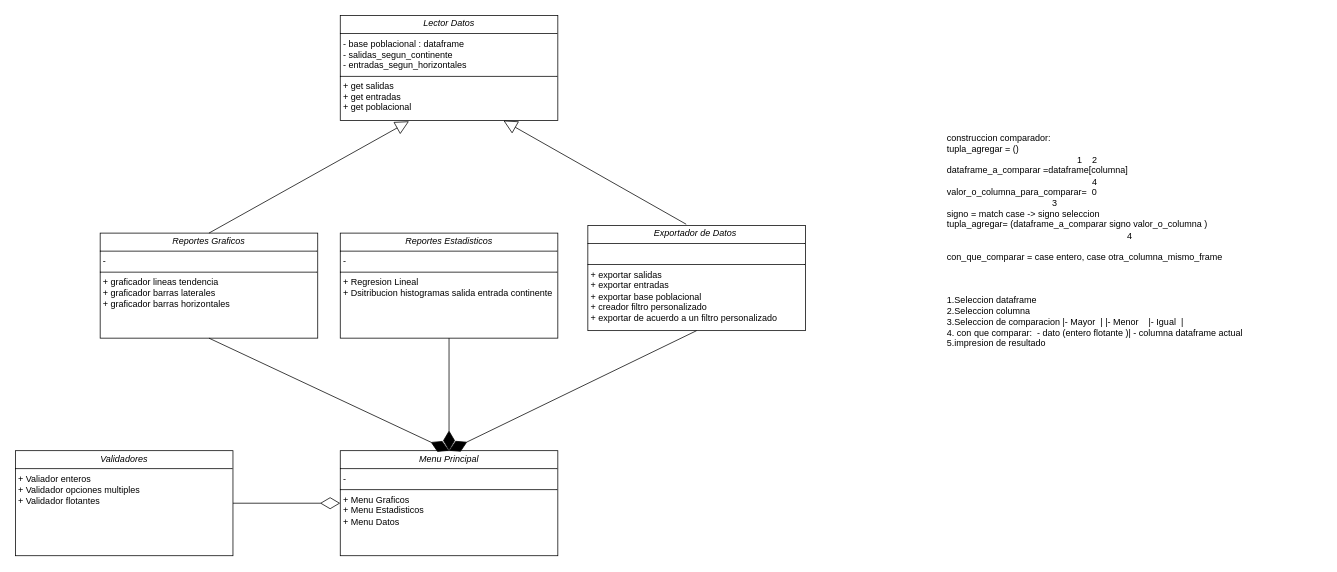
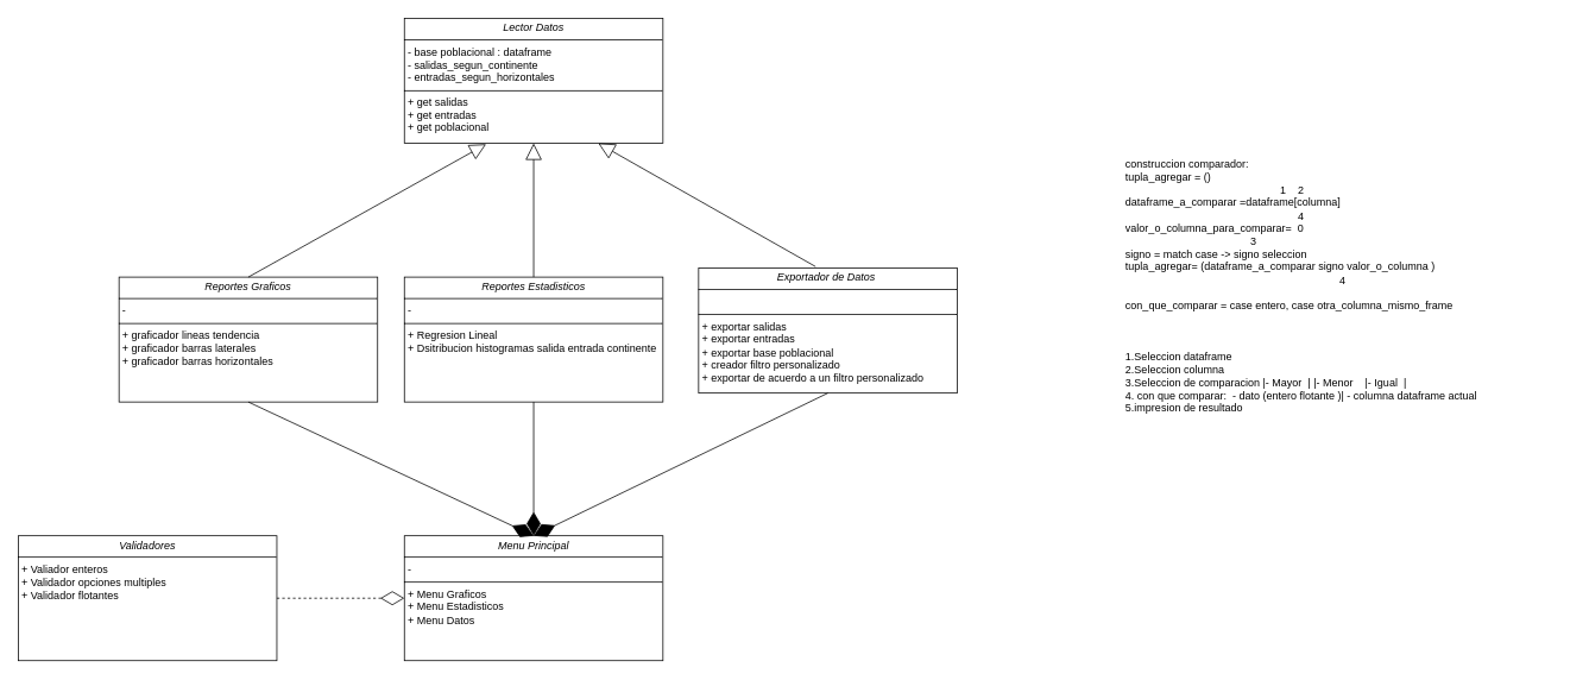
  <mxCell id="0" />
  <mxCell id="1" parent="0" />
  <mxCell id="2" value="&lt;p style=&quot;margin:0px;margin-top:4px;text-align:center;&quot;&gt;&lt;i&gt;Lector Datos&lt;/i&gt;&lt;/p&gt;&lt;hr size=&quot;1&quot; style=&quot;border-style:solid;&quot;&gt;&lt;p style=&quot;margin:0px;margin-left:4px;&quot;&gt;- base poblacional : dataframe&lt;br&gt;- salidas_segun_continente&lt;/p&gt;&lt;p style=&quot;margin:0px;margin-left:4px;&quot;&gt;- entradas_segun_horizontales&lt;/p&gt;&lt;hr size=&quot;1&quot; style=&quot;border-style:solid;&quot;&gt;&lt;p style=&quot;margin:0px;margin-left:4px;&quot;&gt;+ get salidas&lt;br&gt;+ get entradas&lt;/p&gt;&lt;p style=&quot;margin:0px;margin-left:4px;&quot;&gt;+ get poblacional&lt;/p&gt;" style="verticalAlign=top;align=left;overflow=fill;html=1;whiteSpace=wrap;" vertex="1" parent="1"><mxGeometry x="453" y="20" width="290" height="140" as="geometry" /></mxCell>
  <mxCell id="3" value="&lt;p style=&quot;margin:0px;margin-top:4px;text-align:center;&quot;&gt;&lt;i&gt;Reportes Graficos&lt;/i&gt;&lt;/p&gt;&lt;hr size=&quot;1&quot; style=&quot;border-style:solid;&quot;&gt;&lt;p style=&quot;margin:0px;margin-left:4px;&quot;&gt;-&lt;/p&gt;&lt;hr size=&quot;1&quot; style=&quot;border-style:solid;&quot;&gt;&lt;p style=&quot;margin:0px;margin-left:4px;&quot;&gt;+ graficador lineas tendencia&lt;br&gt;+ graficador barras laterales&lt;/p&gt;&lt;p style=&quot;margin:0px;margin-left:4px;&quot;&gt;+ graficador barras horizontales&lt;/p&gt;&lt;p style=&quot;margin:0px;margin-left:4px;&quot;&gt;&lt;br&gt;&lt;/p&gt;" style="verticalAlign=top;align=left;overflow=fill;html=1;whiteSpace=wrap;" vertex="1" parent="1"><mxGeometry x="133" y="310" width="290" height="140" as="geometry" /></mxCell>
  <mxCell id="4" value="&lt;p style=&quot;margin:0px;margin-top:4px;text-align:center;&quot;&gt;&lt;i&gt;Reportes Estadisticos&lt;/i&gt;&lt;/p&gt;&lt;hr size=&quot;1&quot; style=&quot;border-style:solid;&quot;&gt;&lt;p style=&quot;margin:0px;margin-left:4px;&quot;&gt;-&amp;nbsp;&amp;nbsp;&lt;/p&gt;&lt;hr size=&quot;1&quot; style=&quot;border-style:solid;&quot;&gt;&lt;p style=&quot;margin:0px;margin-left:4px;&quot;&gt;+ Regresion Lineal&amp;nbsp;&lt;br&gt;+ Dsitribucion histogramas salida entrada continente&lt;/p&gt;&lt;p style=&quot;margin:0px;margin-left:4px;&quot;&gt;&lt;br&gt;&lt;/p&gt;" style="verticalAlign=top;align=left;overflow=fill;html=1;whiteSpace=wrap;" vertex="1" parent="1"><mxGeometry x="453" y="310" width="290" height="140" as="geometry" /></mxCell>
  <mxCell id="5" value="" style="endArrow=block;endSize=16;endFill=0;html=1;rounded=0;exitX=0.5;exitY=0;exitDx=0;exitDy=0;entryX=0.316;entryY=1.007;entryDx=0;entryDy=0;entryPerimeter=0;" edge="1" parent="1" source="3" target="2"><mxGeometry width="160" relative="1" as="geometry"><mxPoint x="653" y="360" as="sourcePoint" /><mxPoint x="723" y="290" as="targetPoint" /></mxGeometry></mxCell>
+ <mxCell id="6" value="" style="endArrow=block;endSize=16;endFill=0;html=1;rounded=0;exitX=0.5;exitY=0;exitDx=0;exitDy=0;entryX=0.5;entryY=1;entryDx=0;entryDy=0;" edge="1" parent="1" source="4" target="2"><mxGeometry width="160" relative="1" as="geometry"><mxPoint x="660.76" y="346.5" as="sourcePoint" /><mxPoint x="582.849" y="190" as="targetPoint" /></mxGeometry></mxCell>
  <mxCell id="7" value="&lt;p style=&quot;margin:0px;margin-top:4px;text-align:center;&quot;&gt;&lt;i&gt;Menu Principal&lt;/i&gt;&lt;/p&gt;&lt;hr size=&quot;1&quot; style=&quot;border-style:solid;&quot;&gt;&lt;p style=&quot;margin:0px;margin-left:4px;&quot;&gt;-&amp;nbsp;&lt;/p&gt;&lt;hr size=&quot;1&quot; style=&quot;border-style:solid;&quot;&gt;&lt;p style=&quot;margin:0px;margin-left:4px;&quot;&gt;+ Menu Graficos&lt;/p&gt;&lt;p style=&quot;margin:0px;margin-left:4px;&quot;&gt;+ Menu Estadisticos&lt;/p&gt;&lt;p style=&quot;margin:0px;margin-left:4px;&quot;&gt;+ Menu Datos&lt;/p&gt;&lt;p style=&quot;margin:0px;margin-left:4px;&quot;&gt;&lt;br&gt;&lt;/p&gt;" style="verticalAlign=top;align=left;overflow=fill;html=1;whiteSpace=wrap;" vertex="1" parent="1"><mxGeometry x="453" y="600" width="290" height="140" as="geometry" /></mxCell>
  <mxCell id="8" value="" style="endArrow=diamondThin;endFill=1;endSize=24;html=1;rounded=0;entryX=0.5;entryY=0;entryDx=0;entryDy=0;exitX=0.5;exitY=1;exitDx=0;exitDy=0;" edge="1" parent="1" source="3" target="7"><mxGeometry width="160" relative="1" as="geometry"><mxPoint x="643" y="480" as="sourcePoint" /><mxPoint x="803" y="480" as="targetPoint" /></mxGeometry></mxCell>
  <mxCell id="9" value="" style="endArrow=diamondThin;endFill=1;endSize=24;html=1;rounded=0;entryX=0.5;entryY=0;entryDx=0;entryDy=0;exitX=0.5;exitY=1;exitDx=0;exitDy=0;" edge="1" parent="1" source="4" target="7"><mxGeometry width="160" relative="1" as="geometry"><mxPoint x="993" y="490" as="sourcePoint" /><mxPoint x="1168" y="580" as="targetPoint" /></mxGeometry></mxCell>
  <mxCell id="10" value="&lt;p style=&quot;margin:0px;margin-top:4px;text-align:center;&quot;&gt;&lt;i&gt;Exportador de Datos&amp;nbsp;&lt;/i&gt;&lt;/p&gt;&lt;hr size=&quot;1&quot; style=&quot;border-style:solid;&quot;&gt;&lt;p style=&quot;margin:0px;margin-left:4px;&quot;&gt;&lt;span style=&quot;background-color: initial;&quot;&gt;&amp;nbsp;&amp;nbsp;&lt;/span&gt;&lt;/p&gt;&lt;hr size=&quot;1&quot; style=&quot;border-style:solid;&quot;&gt;&lt;p style=&quot;margin:0px;margin-left:4px;&quot;&gt;+ exportar salidas&lt;br&gt;+ exportar entradas&lt;/p&gt;&lt;p style=&quot;margin:0px;margin-left:4px;&quot;&gt;+ exportar base poblacional&lt;/p&gt;&lt;p style=&quot;margin:0px;margin-left:4px;&quot;&gt;+ creador filtro personalizado&lt;/p&gt;&lt;p style=&quot;margin:0px;margin-left:4px;&quot;&gt;+ exportar de acuerdo a un filtro personalizado&amp;nbsp;&lt;/p&gt;&lt;p style=&quot;margin:0px;margin-left:4px;&quot;&gt;&lt;br&gt;&lt;/p&gt;" style="verticalAlign=top;align=left;overflow=fill;html=1;whiteSpace=wrap;" vertex="1" parent="1"><mxGeometry x="783" y="300" width="290" height="140" as="geometry" /></mxCell>
  <mxCell id="11" value="" style="endArrow=block;endSize=16;endFill=0;html=1;rounded=0;exitX=0.452;exitY=-0.013;exitDx=0;exitDy=0;exitPerimeter=0;entryX=0.75;entryY=1;entryDx=0;entryDy=0;" edge="1" parent="1" source="10" target="2"><mxGeometry width="160" relative="1" as="geometry"><mxPoint x="961" y="310" as="sourcePoint" /><mxPoint x="883" y="153" as="targetPoint" /></mxGeometry></mxCell>
  <mxCell id="12" value="" style="endArrow=diamondThin;endFill=1;endSize=24;html=1;rounded=0;exitX=0.5;exitY=1;exitDx=0;exitDy=0;entryX=0.5;entryY=0;entryDx=0;entryDy=0;" edge="1" parent="1" source="10" target="7"><mxGeometry width="160" relative="1" as="geometry"><mxPoint x="903" y="450" as="sourcePoint" /><mxPoint x="513" y="640" as="targetPoint" /></mxGeometry></mxCell>
  <mxCell id="13" value="&lt;p style=&quot;margin:0px;margin-top:4px;text-align:center;&quot;&gt;&lt;i&gt;Validadores&lt;/i&gt;&lt;/p&gt;&lt;hr size=&quot;1&quot; style=&quot;border-style:solid;&quot;&gt;&lt;p style=&quot;margin:0px;margin-left:4px;&quot;&gt;+ Valiador enteros&lt;/p&gt;&lt;p style=&quot;margin:0px;margin-left:4px;&quot;&gt;+ Validador opciones multiples&lt;/p&gt;&lt;p style=&quot;margin:0px;margin-left:4px;&quot;&gt;+ Validador flotantes&lt;/p&gt;&lt;p style=&quot;margin:0px;margin-left:4px;&quot;&gt;&lt;br&gt;&lt;/p&gt;" style="verticalAlign=top;align=left;overflow=fill;html=1;whiteSpace=wrap;" vertex="1" parent="1"><mxGeometry x="20" y="600" width="290" height="140" as="geometry" /></mxCell>
- <mxCell id="14" value="" style="endArrow=diamondThin;endFill=0;endSize=24;html=1;rounded=0;entryX=0;entryY=0.5;entryDx=0;entryDy=0;exitX=1;exitY=0.5;exitDx=0;exitDy=0;" edge="1" parent="1" source="13" target="7"><mxGeometry width="160" relative="1" as="geometry"><mxPoint x="323" y="679.57" as="sourcePoint" /><mxPoint x="483" y="679.57" as="targetPoint" /></mxGeometry></mxCell>
+ <mxCell id="14" value="" style="endArrow=diamondThin;endFill=0;endSize=24;html=1;rounded=0;entryX=0;entryY=0.5;entryDx=0;entryDy=0;exitX=1;exitY=0.5;exitDx=0;exitDy=0;dashed=1;" edge="1" parent="1" source="13" target="7"><mxGeometry width="160" relative="1" as="geometry"><mxPoint x="323" y="679.57" as="sourcePoint" /><mxPoint x="483" y="679.57" as="targetPoint" /></mxGeometry></mxCell>
  <mxCell id="15" value="construccion comparador: &#10;tupla_agregar = ()&#10;                                                    1    2&#10;dataframe_a_comparar =dataframe[columna]&#10;                                                          4&#10;valor_o_columna_para_comparar=  0&#10;                                          3  &#10;signo = match case -&gt; signo seleccion&#10;tupla_agregar= (dataframe_a_comparar signo valor_o_columna )&#10;                                                                        4&#10;&#10;con_que_comparar = case entero, case otra_columna_mismo_frame&#10;&#10;&#10;            &#10;1.Seleccion dataframe&#10;2.Seleccion columna&#10;3.Seleccion de comparacion |- Mayor  | |- Menor    |- Igual  |&#10;4. con que comparar:  - dato (entero flotante )| - columna dataframe actual&#10;5.impresion de resultado" style="text;whiteSpace=wrap;" vertex="1" parent="1"><mxGeometry x="1260" y="170" width="500" height="330" as="geometry" /></mxCell>
